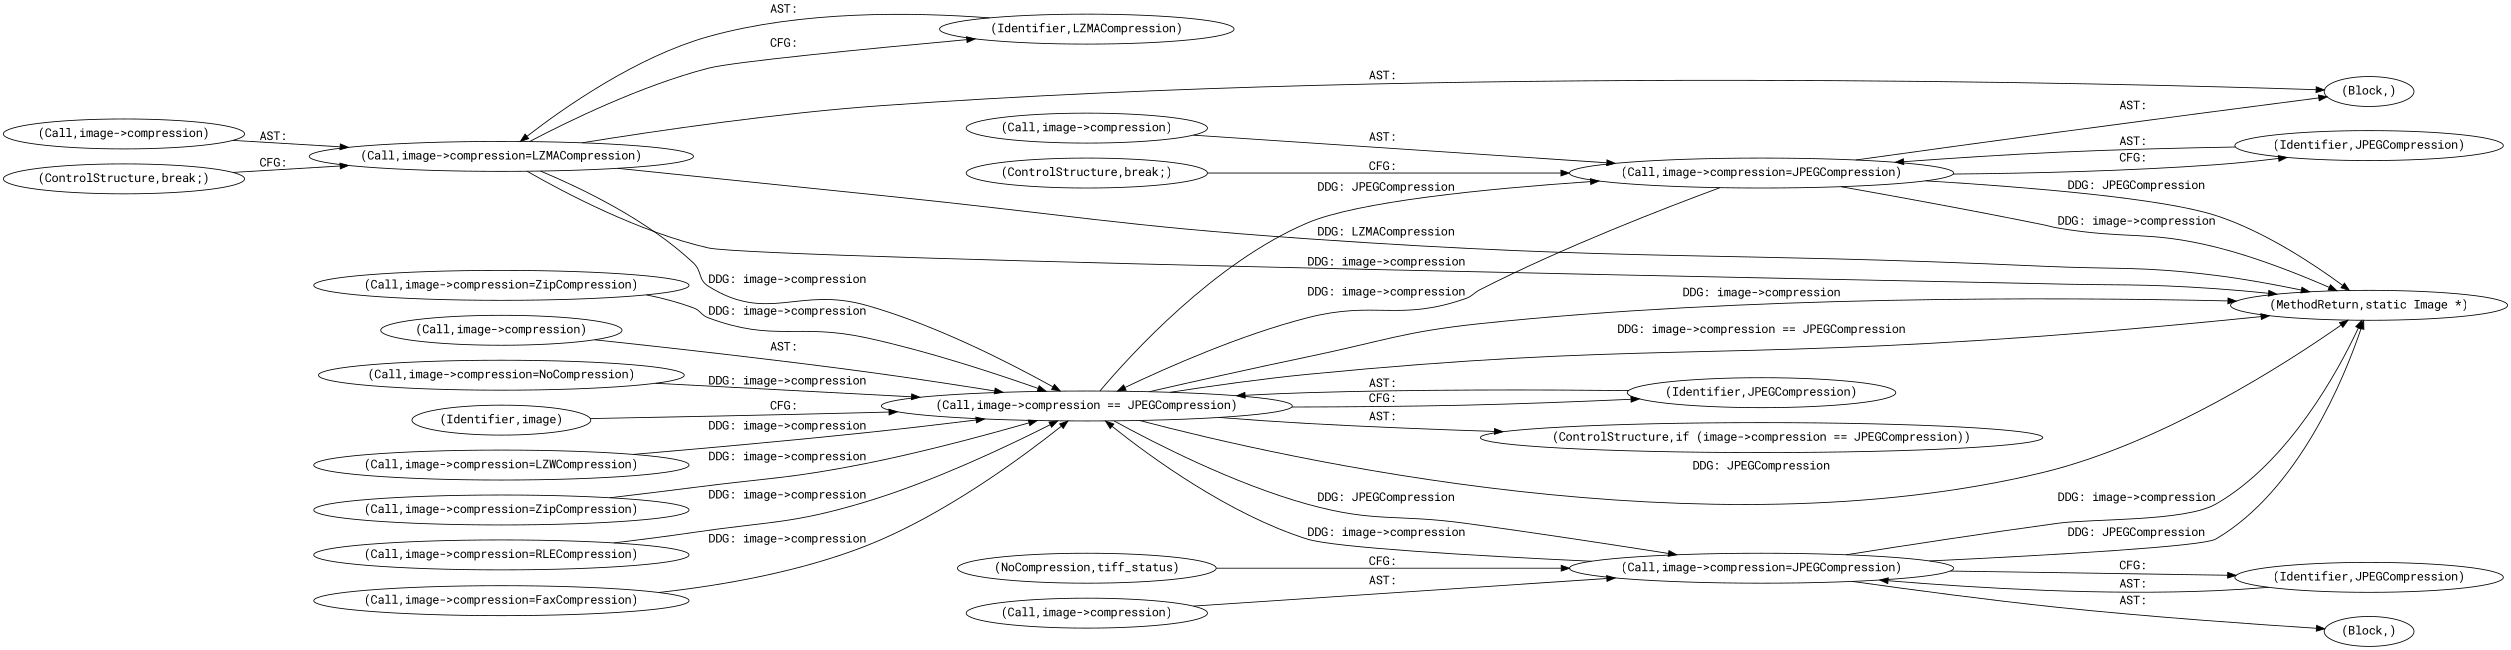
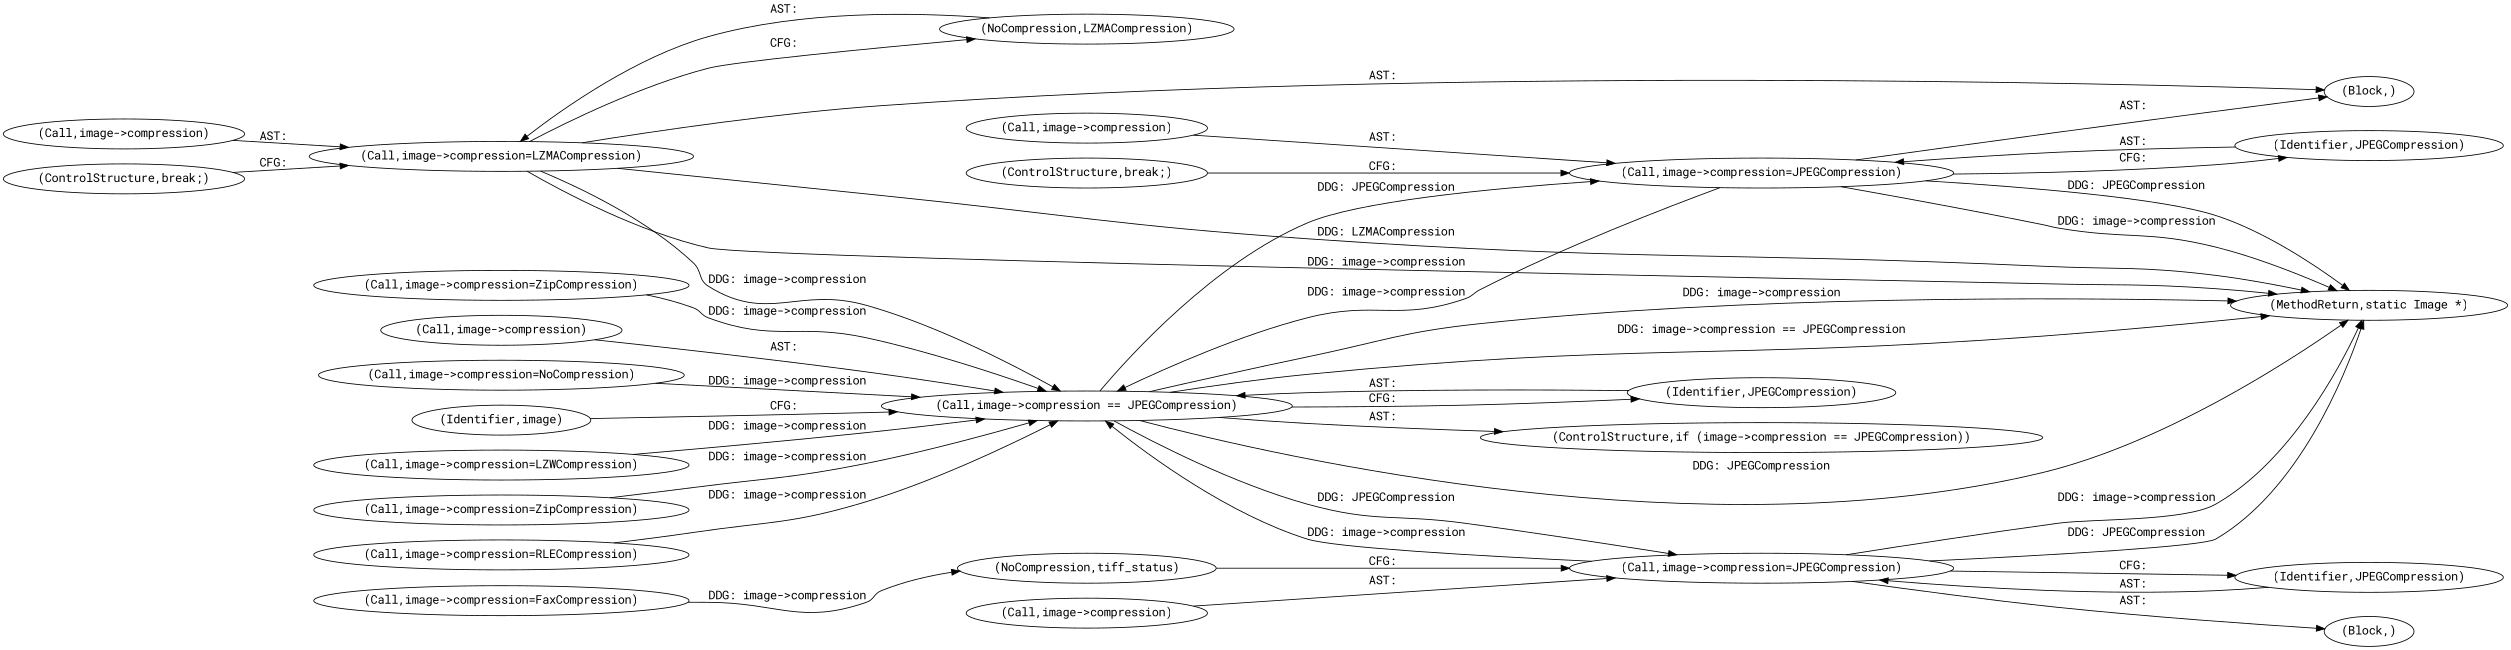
  digraph {
    fontname="Roboto Mono"
    rankdir=LR
    node [fontname="Roboto Mono"]
    edge [fontname="Roboto Mono"]
    n1 [label="(Call,image->compression=LZMACompression)"]
    n2 [label="(Call,image->compression == JPEGCompression)"]
-   n3 [label="(Identifier,LZMACompression)"]
+   n3 [label="(NoCompression,LZMACompression)"]
    n4 [label="(Block,)"]
    n5 [label="(MethodReturn,static Image *)"]
    n6 [label="(Call,image->compression=JPEGCompression)"]
    n7 [label="(Call,image->compression=JPEGCompression)"]
    n8 [label="(Identifier,JPEGCompression)"]
    n9 [label="(ControlStructure,if (image->compression == JPEGCompression))"]
    n10 [label="(Block,)"]
    n11 [label="(Identifier,JPEGCompression)"]
    n12 [label="(Identifier,JPEGCompression)"]
    n13 [label="(Call,image->compression)"]
    n14 [label="(Call,image->compression)"]
    n15 [label="(Call,image->compression=NoCompression)"]
    n16 [label="(Call,image->compression=FaxCompression)"]
    n17 [label="(NoCompression,tiff_status)"]
    n18 [label="(Call,image->compression)"]
    n19 [label="(Identifier,image)"]
    n20 [label="(Call,image->compression=LZWCompression)"]
    n21 [label="(ControlStructure,break;)"]
    n22 [label="(Call,image->compression=ZipCompression)"]
    n23 [label="(Call,image->compression=RLECompression)"]
    n24 [label="(Call,image->compression=ZipCompression)"]
    n25 [label="(ControlStructure,break;)"]
    n26 [label="(Call,image->compression)"]
    n1 -> n2 [label="DDG: image->compression"]
    n1 -> n3 [label="CFG: "]
    n1 -> n4 [label="AST: "]
    n1 -> n5 [label="DDG: image->compression"]
    n1 -> n5 [label="DDG: LZMACompression"]
    n2 -> n5 [label="DDG: image->compression == JPEGCompression"]
    n2 -> n5 [label="DDG: JPEGCompression"]
    n2 -> n5 [label="DDG: image->compression"]
    n2 -> n6 [label="DDG: JPEGCompression"]
    n2 -> n7 [label="DDG: JPEGCompression"]
    n2 -> n8 [label="CFG: "]
    n2 -> n9 [label="AST: "]
    n3 -> n1 [label="AST: "]
    n6 -> n2 [label="DDG: image->compression"]
    n6 -> n5 [label="DDG: image->compression"]
    n6 -> n5 [label="DDG: JPEGCompression"]
    n6 -> n10 [label="AST: "]
    n6 -> n11 [label="CFG: "]
    n7 -> n2 [label="DDG: image->compression"]
    n7 -> n4 [label="AST: "]
    n7 -> n5 [label="DDG: image->compression"]
    n7 -> n5 [label="DDG: JPEGCompression"]
    n7 -> n12 [label="CFG: "]
    n8 -> n2 [label="AST: "]
    n11 -> n6 [label="AST: "]
    n12 -> n7 [label="AST: "]
    n13 -> n7 [label="AST: "]
    n14 -> n6 [label="AST: "]
    n15 -> n2 [label="DDG: image->compression"]
-   n16 -> n2 [label="DDG: image->compression"]
+   n16 -> n17 [label="DDG: image->compression"]
    n17 -> n6 [label="CFG: "]
    n18 -> n1 [label="AST: "]
    n19 -> n2 [label="CFG: "]
    n20 -> n2 [label="DDG: image->compression"]
    n21 -> n1 [label="CFG: "]
    n22 -> n2 [label="DDG: image->compression"]
    n23 -> n2 [label="DDG: image->compression"]
    n24 -> n2 [label="DDG: image->compression"]
    n25 -> n7 [label="CFG: "]
    n26 -> n2 [label="AST: "]
  }
